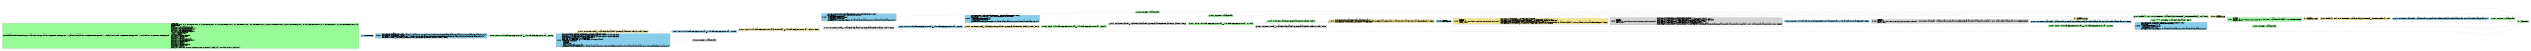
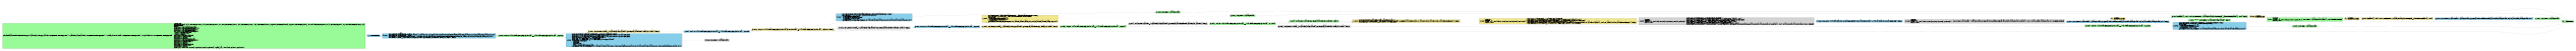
  digraph {
    rankdir=LR
    node [fillcolor=palegreen shape=record style=filled]
    edge [arrowhead=vee style=dashed]
    n1 [fillcolor=skyblue label="{47\:\ ?|MTH_ENTER_BLOCK\l}"]
    n2 [fillcolor=skyblue label="{49\:\ 0x0000|0x0000: CONST_STR  (r0 I:java.lang.String) =  \"\<this\>\" \l0x0002: INVOKE  (r9 I:java.lang.Object A[D('$this$copyTo' java.io.File)]), (r0 I:java.lang.String) type: STATIC call: kotlin.jvm.internal.Intrinsics.checkNotNullParameter(java.lang.Object, java.lang.String):void A[MD:(java.lang.Object, java.lang.String):void (m)]\l0x0005: CONST_STR  (r0 I:java.lang.String) =  \"target\" \l0x0007: INVOKE  (r10 I:java.lang.Object A[D('target' java.io.File)]), (r0 I:java.lang.String) type: STATIC call: kotlin.jvm.internal.Intrinsics.checkNotNullParameter(java.lang.Object, java.lang.String):void A[MD:(java.lang.Object, java.lang.String):void (m)]\l0x000a: INVOKE  (r0 I:boolean) = (r9 I:java.io.File A[D('$this$copyTo' java.io.File)]) type: VIRTUAL call: java.io.File.exists():boolean A[MD:():boolean (c)] (LINE:218)\l}"]
    n3 [label="{50\:\ 0x000e|0x000e: IF  (r0 I:??[int, boolean, OBJECT, ARRAY, byte, short, char]) == (0 ??[int, boolean, OBJECT, ARRAY, byte, short, char])  \-\> B:88:0x0082 \l}"]
    n4 [fillcolor=khaki label="{51\:\ 0x0010|0x0010: INVOKE  (r0 I:boolean) = (r10 I:java.io.File A[D('target' java.io.File)]) type: VIRTUAL call: java.io.File.exists():boolean A[MD:():boolean (c)] (LINE:222)\l}"]
    n5 [fillcolor=skyblue label="{88\:\ 0x0082|0x0082: NEW_INSTANCE  (r0 I:kotlin.io.NoSuchFileException) =  kotlin.io.NoSuchFileException  (LINE:219)\l0x0084: CONST  (r5 I:??[int, float, boolean, short, byte, char, OBJECT, ARRAY]) = (0 ??[int, float, boolean, short, byte, char, OBJECT, ARRAY]) \l0x0085: CONST  (r7 I:??[int, float, short, byte, char]) = (2 ??[int, float, short, byte, char]) \l0x0086: CONST  (r8 I:??[int, float, boolean, short, byte, char, OBJECT, ARRAY]) = (0 ??[int, float, boolean, short, byte, char, OBJECT, ARRAY]) \l0x0087: CONST_STR  (r6 I:java.lang.String) =  \"The source file doesn't exist.\" \l0x0089: MOVE  (r3 I:??[OBJECT, ARRAY]) = (r0 I:??[OBJECT, ARRAY]) \l0x008a: MOVE  (r4 I:??[OBJECT, ARRAY]) = (r9 I:??[OBJECT, ARRAY] A[D('$this$copyTo' java.io.File)]) \l0x008b: INVOKE  \l  (r3 I:kotlin.io.NoSuchFileException)\l  (r4 I:java.io.File)\l  (r5 I:java.io.File)\l  (r6 I:java.lang.String)\l  (r7 I:int)\l  (r8 I:kotlin.jvm.internal.DefaultConstructorMarker)\l type: DIRECT call: kotlin.io.NoSuchFileException.\<init\>(java.io.File, java.io.File, java.lang.String, int, kotlin.jvm.internal.DefaultConstructorMarker):void A[MD:(java.io.File, java.io.File, java.lang.String, int, kotlin.jvm.internal.DefaultConstructorMarker):void (m)]\l}"]
    n6 [fillcolor=skyblue label="{52\:\ 0x0014|0x0014: IF  (r0 I:??[int, boolean, OBJECT, ARRAY, byte, short, char]) == (0 ??[int, boolean, OBJECT, ARRAY, byte, short, char])  \-\> B:61:0x002f \l}"]
    n7 [fillcolor=lightgrey label="{89\:\ 0x008e|0x008e: THROW  (r0 I:java.lang.Throwable) \l}"]
    n8 [fillcolor=khaki label="{53\:\ 0x0016|0x0016: IF  (r11 I:??[int, boolean, OBJECT, ARRAY, byte, short, char] A[D('overwrite' boolean)]) == (0 ??[int, boolean, OBJECT, ARRAY, byte, short, char])  \-\> B:59:0x0027  (LINE:223)\l}"]
    n9 [fillcolor=khaki label="{61\:\ 0x002f|0x002f: INVOKE  (r0 I:boolean) = (r9 I:java.io.File A[D('$this$copyTo' java.io.File)]) type: VIRTUAL call: java.io.File.isDirectory():boolean A[MD:():boolean (c)] (LINE:229)\l}"]
    n10 [fillcolor=lightgrey label="{54\:\ 0x0018|0x0018: INVOKE  (r0 I:boolean) = (r10 I:java.io.File A[D('target' java.io.File)]) type: VIRTUAL call: java.io.File.delete():boolean A[MD:():boolean (c)] (LINE:225)\l}"]
    n11 [fillcolor=skyblue label="{59\:\ 0x0027|0x0027: NEW_INSTANCE  (r0 I:kotlin.io.FileAlreadyExistsException) =  kotlin.io.FileAlreadyExistsException  (LINE:224)\l0x0029: CONST_STR  (r1 I:java.lang.String) =  \"The destination file already exists.\" \l0x002b: INVOKE  \l  (r0 I:kotlin.io.FileAlreadyExistsException)\l  (r9 I:java.io.File A[D('$this$copyTo' java.io.File)])\l  (r10 I:java.io.File A[D('target' java.io.File)])\l  (r1 I:java.lang.String)\l type: DIRECT call: kotlin.io.FileAlreadyExistsException.\<init\>(java.io.File, java.io.File, java.lang.String):void A[MD:(java.io.File, java.io.File, java.lang.String):void (m)]\l}"]
    n12 [label="{48\:\ ?|MTH_EXIT_BLOCK\l}"]
    n13 [label="{62\:\ 0x0033|0x0033: IF  (r0 I:??[int, boolean, OBJECT, ARRAY, byte, short, char]) == (0 ??[int, boolean, OBJECT, ARRAY, byte, short, char])  \-\> B:68:0x0044 \l}"]
    n14 [fillcolor=skyblue label="{55\:\ 0x001c|0x001c: IF  (r0 I:??[int, boolean, OBJECT, ARRAY, byte, short, char]) == (0 ??[int, boolean, OBJECT, ARRAY, byte, short, char])  \-\> B:57:0x001f \l}"]
    n15 [label="{60\:\ 0x002e|0x002e: THROW  (r0 I:java.lang.Throwable) \l}"]
-   n16 [fillcolor=skyblue label="{57\:\ 0x001f|0x001f: NEW_INSTANCE  (r0 I:kotlin.io.FileAlreadyExistsException) =  kotlin.io.FileAlreadyExistsException  (LINE:226)\l0x0021: CONST_STR  (r1 I:java.lang.String) =  \"Tried to overwrite the destination, but failed to delete it.\" \l0x0023: INVOKE  \l  (r0 I:kotlin.io.FileAlreadyExistsException)\l  (r9 I:java.io.File A[D('$this$copyTo' java.io.File)])\l  (r10 I:java.io.File A[D('target' java.io.File)])\l  (r1 I:java.lang.String)\l type: DIRECT call: kotlin.io.FileAlreadyExistsException.\<init\>(java.io.File, java.io.File, java.lang.String):void A[MD:(java.io.File, java.io.File, java.lang.String):void (m)]\l}"]
+   n16 [fillcolor=khaki label="{57\:\ 0x001f|0x001f: NEW_INSTANCE  (r0 I:kotlin.io.FileAlreadyExistsException) =  kotlin.io.FileAlreadyExistsException  (LINE:226)\l0x0021: CONST_STR  (r1 I:java.lang.String) =  \"Tried to overwrite the destination, but failed to delete it.\" \l0x0023: INVOKE  \l  (r0 I:kotlin.io.FileAlreadyExistsException)\l  (r9 I:java.io.File A[D('$this$copyTo' java.io.File)])\l  (r10 I:java.io.File A[D('target' java.io.File)])\l  (r1 I:java.lang.String)\l type: DIRECT call: kotlin.io.FileAlreadyExistsException.\<init\>(java.io.File, java.io.File, java.lang.String):void A[MD:(java.io.File, java.io.File, java.lang.String):void (m)]\l}"]
    n17 [label="{58\:\ 0x0026|0x0026: THROW  (r0 I:java.lang.Throwable) \l}"]
    n18 [fillcolor=lightgrey label="{63\:\ 0x0035|0x0035: INVOKE  (r0 I:boolean) = (r10 I:java.io.File A[D('target' java.io.File)]) type: VIRTUAL call: java.io.File.mkdirs():boolean A[MD:():boolean (c)] (LINE:230)\l}"]
    n19 [fillcolor=lightgrey label="{68\:\ 0x0044|0x0044: INVOKE  (r0 I:java.io.File) = (r10 I:java.io.File A[D('target' java.io.File)]) type: VIRTUAL call: java.io.File.getParentFile():java.io.File A[MD:():java.io.File (c)] (LINE:233)\l}"]
    n20 [label="{64\:\ 0x0039|0x0039: IF  (r0 I:??[int, boolean, OBJECT, ARRAY, byte, short, char]) == (0 ??[int, boolean, OBJECT, ARRAY, byte, short, char])  \-\> B:66:0x003c \l}"]
    n21 [label="{69\:\ 0x0048|0x0048: IF  (r0 I:??[int, boolean, OBJECT, ARRAY, byte, short, char]) == (0 ??[int, boolean, OBJECT, ARRAY, byte, short, char])  \-\> B:71:0x004d \l}"]
    n22 [fillcolor=skyblue label="{66\:\ 0x003c|0x003c: NEW_INSTANCE  (r0 I:kotlin.io.FileSystemException) =  kotlin.io.FileSystemException  (LINE:231)\l0x003e: CONST_STR  (r1 I:java.lang.String) =  \"Failed to create target directory.\" \l0x0040: INVOKE  \l  (r0 I:kotlin.io.FileSystemException)\l  (r9 I:java.io.File A[D('$this$copyTo' java.io.File)])\l  (r10 I:java.io.File A[D('target' java.io.File)])\l  (r1 I:java.lang.String)\l type: DIRECT call: kotlin.io.FileSystemException.\<init\>(java.io.File, java.io.File, java.lang.String):void A[MD:(java.io.File, java.io.File, java.lang.String):void (m)]\l}"]
    n23 [label="{77\:\ 0x0073|RETURN\l|0x0073: RETURN  (r10 I:java.io.File A[D('target' java.io.File)])  (LINE:242)\l}"]
    n24 [label="{67\:\ 0x0043|0x0043: THROW  (r0 I:java.lang.Throwable) \l}"]
    n25 [label="{70\:\ 0x004a|0x004a: INVOKE  (r0 I:java.io.File) type: VIRTUAL call: java.io.File.mkdirs():boolean A[MD:():boolean (c)]\l}"]
    n26 [fillcolor=khaki label="{71\:\ 0x004d|0x004d: NEW_INSTANCE  (r0 I:java.io.FileInputStream) =  java.io.FileInputStream \l0x004f: INVOKE  (r0 I:java.io.FileInputStream), (r9 I:java.io.File A[D('$this$copyTo' java.io.File)]) type: DIRECT call: java.io.FileInputStream.\<init\>(java.io.File):void A[MD:(java.io.File):void throws java.io.FileNotFoundException (c)] (LINE:235)\l0x0052: CHECK_CAST (r0 I:java.io.Closeable) = (java.io.Closeable) (r0 I:??[OBJECT, ARRAY]) \l}"]
-   n27 [fillcolor=skyblue label="{90\:\ 0x0054|SYNTHETIC\lEXC_TOP_SPLITTER\l}"]
    n28 [fillcolor=khaki label="{72\:\ 0x0054|TRY_ENTER\lTRY_LEAVE\lTryCatch #2 \{all \-\> 0x007b, blocks: (B:72:0x0054, B:75:0x006d, B:73:0x005f), top: B:90:0x0054 \}\lCatch: all \-\> 0x007b\l|0x0054: MOVE  (r1 I:??[OBJECT, ARRAY]) = (r0 I:??[OBJECT, ARRAY]) A[TRY_ENTER]\l0x0055: CHECK_CAST (r1 I:java.io.FileInputStream) = (java.io.FileInputStream) (r1 I:??[OBJECT, ARRAY]) A[Catch: all \-\> 0x007b]\l0x0057: CONST  (r2 I:??[int, float, boolean, short, byte, char, OBJECT, ARRAY]) = (0 ??[int, float, boolean, short, byte, char, OBJECT, ARRAY]) \l0x0058: NEW_INSTANCE  (r3 I:java.io.FileOutputStream) =  java.io.FileOutputStream A[Catch: all \-\> 0x007b]\l0x005a: INVOKE  (r3 I:java.io.FileOutputStream), (r10 I:java.io.File A[D('target' java.io.File)]) type: DIRECT call: java.io.FileOutputStream.\<init\>(java.io.File):void A[Catch: all \-\> 0x007b, MD:(java.io.File):void throws java.io.FileNotFoundException (c)] (LINE:236)\l0x005d: CHECK_CAST (r3 I:java.io.Closeable) = (java.io.Closeable) (r3 I:??[OBJECT, ARRAY]) A[Catch: all \-\> 0x007b, TRY_LEAVE]\l}"]
    n29 [label="{83\:\ 0x007b|ExcHandler: all \-\> 0x007b\l|0x007b: MOVE_EXCEPTION  (r1 I:java.lang.Throwable A[CUSTOM_DECLARE]) =  A[DONT_INLINE, ExcHandler: all \-\> 0x007b] (LINE:235)\l}"]
    n30 [fillcolor=lightgrey label="{73\:\ 0x005f|TRY_ENTER\lTRY_LEAVE\lTryCatch #2 \{all \-\> 0x007b, blocks: (B:72:0x0054, B:75:0x006d, B:73:0x005f), top: B:90:0x0054 \}\lCatch: all \-\> 0x0074\l|0x005f: MOVE  (r4 I:??[OBJECT, ARRAY]) = (r3 I:??[OBJECT, ARRAY]) A[TRY_ENTER]\l0x0060: CHECK_CAST (r4 I:java.io.FileOutputStream) = (java.io.FileOutputStream) (r4 I:??[OBJECT, ARRAY]) A[Catch: all \-\> 0x0074]\l0x0062: CONST  (r5 I:??[int, float, boolean, short, byte, char, OBJECT, ARRAY]) = (0 ??[int, float, boolean, short, byte, char, OBJECT, ARRAY]) \l0x0063: MOVE  (r6 I:??[OBJECT, ARRAY]) = (r1 I:??[OBJECT, ARRAY] A[D('input' java.io.FileInputStream)])  (LINE:237)\l0x0064: CHECK_CAST (r6 I:java.io.InputStream) = (java.io.InputStream) (r6 I:??[OBJECT, ARRAY]) A[Catch: all \-\> 0x0074]\l0x0066: MOVE  (r7 I:??[OBJECT, ARRAY]) = (r4 I:??[OBJECT, ARRAY] A[D('output' java.io.FileOutputStream)]) \l0x0067: CHECK_CAST (r7 I:java.io.OutputStream) = (java.io.OutputStream) (r7 I:??[OBJECT, ARRAY]) A[Catch: all \-\> 0x0074]\l0x0069: INVOKE  (r6 I:java.io.InputStream), (r7 I:java.io.OutputStream), (r12 I:int A[D('bufferSize' int)]) type: STATIC call: kotlin.io.ByteStreamsKt.copyTo(java.io.InputStream, java.io.OutputStream, int):long A[Catch: all \-\> 0x0074, MD:(java.io.InputStream, java.io.OutputStream, int):long (m), TRY_LEAVE]\l}"]
    n31 [fillcolor=khaki label="{92\:\ 0x007c|SYNTHETIC\lEXC_TOP_SPLITTER\l}"]
    n32 [fillcolor=skyblue label="{74\:\ 0x006c|0x006c: CONST  (r4 I:??[int, float, boolean, short, byte, char, OBJECT, ARRAY] A[D('output' java.io.FileOutputStream)]) = (0 ??[int, float, boolean, short, byte, char, OBJECT, ARRAY])  (LINE:236)\l}"]
    n33 [fillcolor=lightgrey label="{75\:\ 0x006d|TRY_ENTER\lTRY_LEAVE\lTryCatch #2 \{all \-\> 0x007b, blocks: (B:72:0x0054, B:75:0x006d, B:73:0x005f), top: B:90:0x0054 \}\lCatch: all \-\> 0x007b\l|0x006d: INVOKE  (r3 I:java.io.Closeable), (r4 I:java.lang.Throwable) type: STATIC call: kotlin.io.CloseableKt.closeFinally(java.io.Closeable, java.lang.Throwable):void A[Catch: all \-\> 0x007b, MD:(java.io.Closeable, java.lang.Throwable):void (m), TRY_ENTER, TRY_LEAVE]\l}"]
    n34 [fillcolor=skyblue label="{76\:\ 0x0070|0x0070: INVOKE  (r0 I:java.io.Closeable), (r4 I:java.lang.Throwable) type: STATIC call: kotlin.io.CloseableKt.closeFinally(java.io.Closeable, java.lang.Throwable):void A[MD:(java.io.Closeable, java.lang.Throwable):void (m)] (LINE:235)\l}"]
    n35 [fillcolor=khaki label="{91\:\ ?|SYNTHETIC\lEXC_BOTTOM_SPLITTER\l}"]
    n36 [label="{84\:\ 0x007c|TRY_ENTER\lTRY_LEAVE\lTryCatch #3 \{all \-\> 0x007d, blocks: (B:84:0x007c), top: B:92:0x007c \}\lCatch: all \-\> 0x007d\l|0x007c: THROW  (r1 I:java.lang.Throwable) A[Catch: all \-\> 0x007d, TRY_ENTER, TRY_LEAVE]\l}"]
    n37 [fillcolor=khaki label="{85\:\ 0x007d|ExcHandler: all \-\> 0x007d\l|0x007d: MOVE_EXCEPTION  (r2 I:java.lang.Throwable A[CUSTOM_DECLARE]) =  A[DONT_INLINE, ExcHandler: all \-\> 0x007d]\l}"]
    n38 [fillcolor=khaki label="{93\:\ ?|SYNTHETIC\lEXC_BOTTOM_SPLITTER\l}"]
    n39 [fillcolor=skyblue label="{86\:\ 0x007e|0x007e: INVOKE  (r0 I:java.io.Closeable), (r1 I:java.lang.Throwable) type: STATIC call: kotlin.io.CloseableKt.closeFinally(java.io.Closeable, java.lang.Throwable):void A[MD:(java.io.Closeable, java.lang.Throwable):void (m)]\l}"]
    n40 [label="{87\:\ 0x0081|0x0081: THROW  (r2 I:java.lang.Throwable) \l}"]
    n41 [label="{public static final java.io.File kotlin.io.FilesKt__UtilsKt.copyTo((r9 I:java.io.File A[D('$this$copyTo' java.io.File), IMMUTABLE_TYPE, METHOD_ARGUMENT]), (r10 I:java.io.File A[D('target' java.io.File), IMMUTABLE_TYPE, METHOD_ARGUMENT]), (r11 I:boolean A[D('overwrite' boolean), IMMUTABLE_TYPE, METHOD_ARGUMENT]), (r12 I:int A[D('bufferSize' int), IMMUTABLE_TYPE, METHOD_ARGUMENT]))  | USE_LINES_HINTS\lCROSS_EDGE: B:67:0x0043 \-\> B:48:?, CROSS_EDGE: B:77:0x0073 \-\> B:48:?, CROSS_EDGE: B:76:0x0070 \-\> B:77:0x0073, CROSS_EDGE: B:84:0x007c \-\> B:48:?, CROSS_EDGE: B:87:0x0081 \-\> B:48:?, CROSS_EDGE: B:92:0x007c \-\> B:85:0x007d, CROSS_EDGE: B:90:0x0054 \-\> B:83:0x007b, CROSS_EDGE: B:69:0x0048 \-\> B:71:0x004d, CROSS_EDGE: B:60:0x002e \-\> B:48:?, CROSS_EDGE: B:52:0x0014 \-\> B:61:0x002f, CROSS_EDGE: B:89:0x008e \-\> B:48:?\lINLINE_NOT_NEEDED\lDebug Info:\l  0x0062\-0x006c: r4 'output' Ljava\/io\/FileOutputStream;\l  0x0063\-0x006c: r5 '$i$a$\-use\-FilesKt__UtilsKt$copyTo$1$1' I\l  0x0057\-0x0070: r1 'input' Ljava\/io\/FileInputStream;\l  0x0058\-0x0070: r2 '$i$a$\-use\-FilesKt__UtilsKt$copyTo$1' I\l  0x0074\-0x0075: r1 'input' Ljava\/io\/FileInputStream;\l  0x0074\-0x0075: r2 '$i$a$\-use\-FilesKt__UtilsKt$copyTo$1' I\l  \-1 \-0x0075: r9 '$this$copyTo' Ljava\/io\/File;\l  \-1 \-0x0075: r10 'target' Ljava\/io\/File;\l  \-1 \-0x0075: r11 'overwrite' Z\l  \-1 \-0x0075: r12 'bufferSize' I\l  0x0076\-0x007a: r9 '$this$copyTo' Ljava\/io\/File;\l  0x0076\-0x007a: r10 'target' Ljava\/io\/File;\l  0x0076\-0x007a: r11 'overwrite' Z\l  0x0076\-0x007a: r12 'bufferSize' I\l  0x0076\-0x007b: r1 'input' Ljava\/io\/FileInputStream;\l  0x0076\-0x007b: r2 '$i$a$\-use\-FilesKt__UtilsKt$copyTo$1' I\l  0x007b\-0x007c: r9 '$this$copyTo' Ljava\/io\/File;\l  0x007b\-0x007c: r10 'target' Ljava\/io\/File;\l  0x007b\-0x007c: r11 'overwrite' Z\l  0x007b\-0x007c: r12 'bufferSize' I\l  0x007d\-0x008e: r9 '$this$copyTo' Ljava\/io\/File;\l  0x007d\-0x008e: r10 'target' Ljava\/io\/File;\l  0x007d\-0x008e: r11 'overwrite' Z\l  0x007d\-0x008e: r12 'bufferSize' I\lTryCatch #2 \{all \-\> 0x007b, blocks: (B:72:0x0054, B:75:0x006d, B:73:0x005f), top: B:90:0x0054 \}, TryCatch #3 \{all \-\> 0x007d, blocks: (B:84:0x007c), top: B:92:0x007c \}\l}"]
    n1 -> n2 [arrowhead=tee]
    n2 -> n3
    n3 -> n4
    n3 -> n5 [style=dotted]
    n4 -> n6 [style=dotted]
    n5 -> n7 [arrowhead=tee style=dotted]
    n6 -> n8 [style=dotted]
    n6 -> n9
    n8 -> n10 [arrowhead=tee]
    n8 -> n11 [arrowhead=tee]
    n8 -> n12 [arrowhead=tee]
    n9 -> n13 [style=dotted]
    n10 -> n14
    n11 -> n15
    n13 -> n18 [arrowhead=tee]
    n13 -> n19 [arrowhead=tee style=dotted]
    n14 -> n9 [style=dotted]
    n14 -> n16 [style=dotted]
    n15 -> n12 [arrowhead=tee]
    n16 -> n17 [arrowhead=tee style=dotted]
    n17 -> n12
    n18 -> n20
    n19 -> n21 [arrowhead=tee style=dotted]
    n20 -> n22 [arrowhead=tee]
    n20 -> n23 [style=dotted]
    n21 -> n25
    n21 -> n26 [arrowhead=tee]
    n22 -> n24 [arrowhead=tee]
    n23 -> n12 [arrowhead=tee style=dotted]
    n24 -> n12
    n25 -> n26
-   n26 -> n27
-   n27 -> n28
-   n27 -> n29
    n28 -> n30 [style=dotted]
    n29 -> n31
    n30 -> n32 [arrowhead=tee]
    n31 -> n36
    n31 -> n37 [arrowhead=tee]
    n32 -> n33
    n33 -> n34 [arrowhead=tee]
    n33 -> n35 [arrowhead=tee style=dotted]
    n34 -> n23 [style=dotted]
    n35 -> n29 [arrowhead=tee]
    n36 -> n12 [arrowhead=tee]
    n36 -> n38
    n37 -> n39 [arrowhead=tee style=dotted]
    n38 -> n37 [arrowhead=tee style=dotted]
    n39 -> n40 [arrowhead=tee style=dotted]
    n40 -> n12 [arrowhead=tee]
    n41 -> n1 [arrowhead=tee style=dotted]
  }
